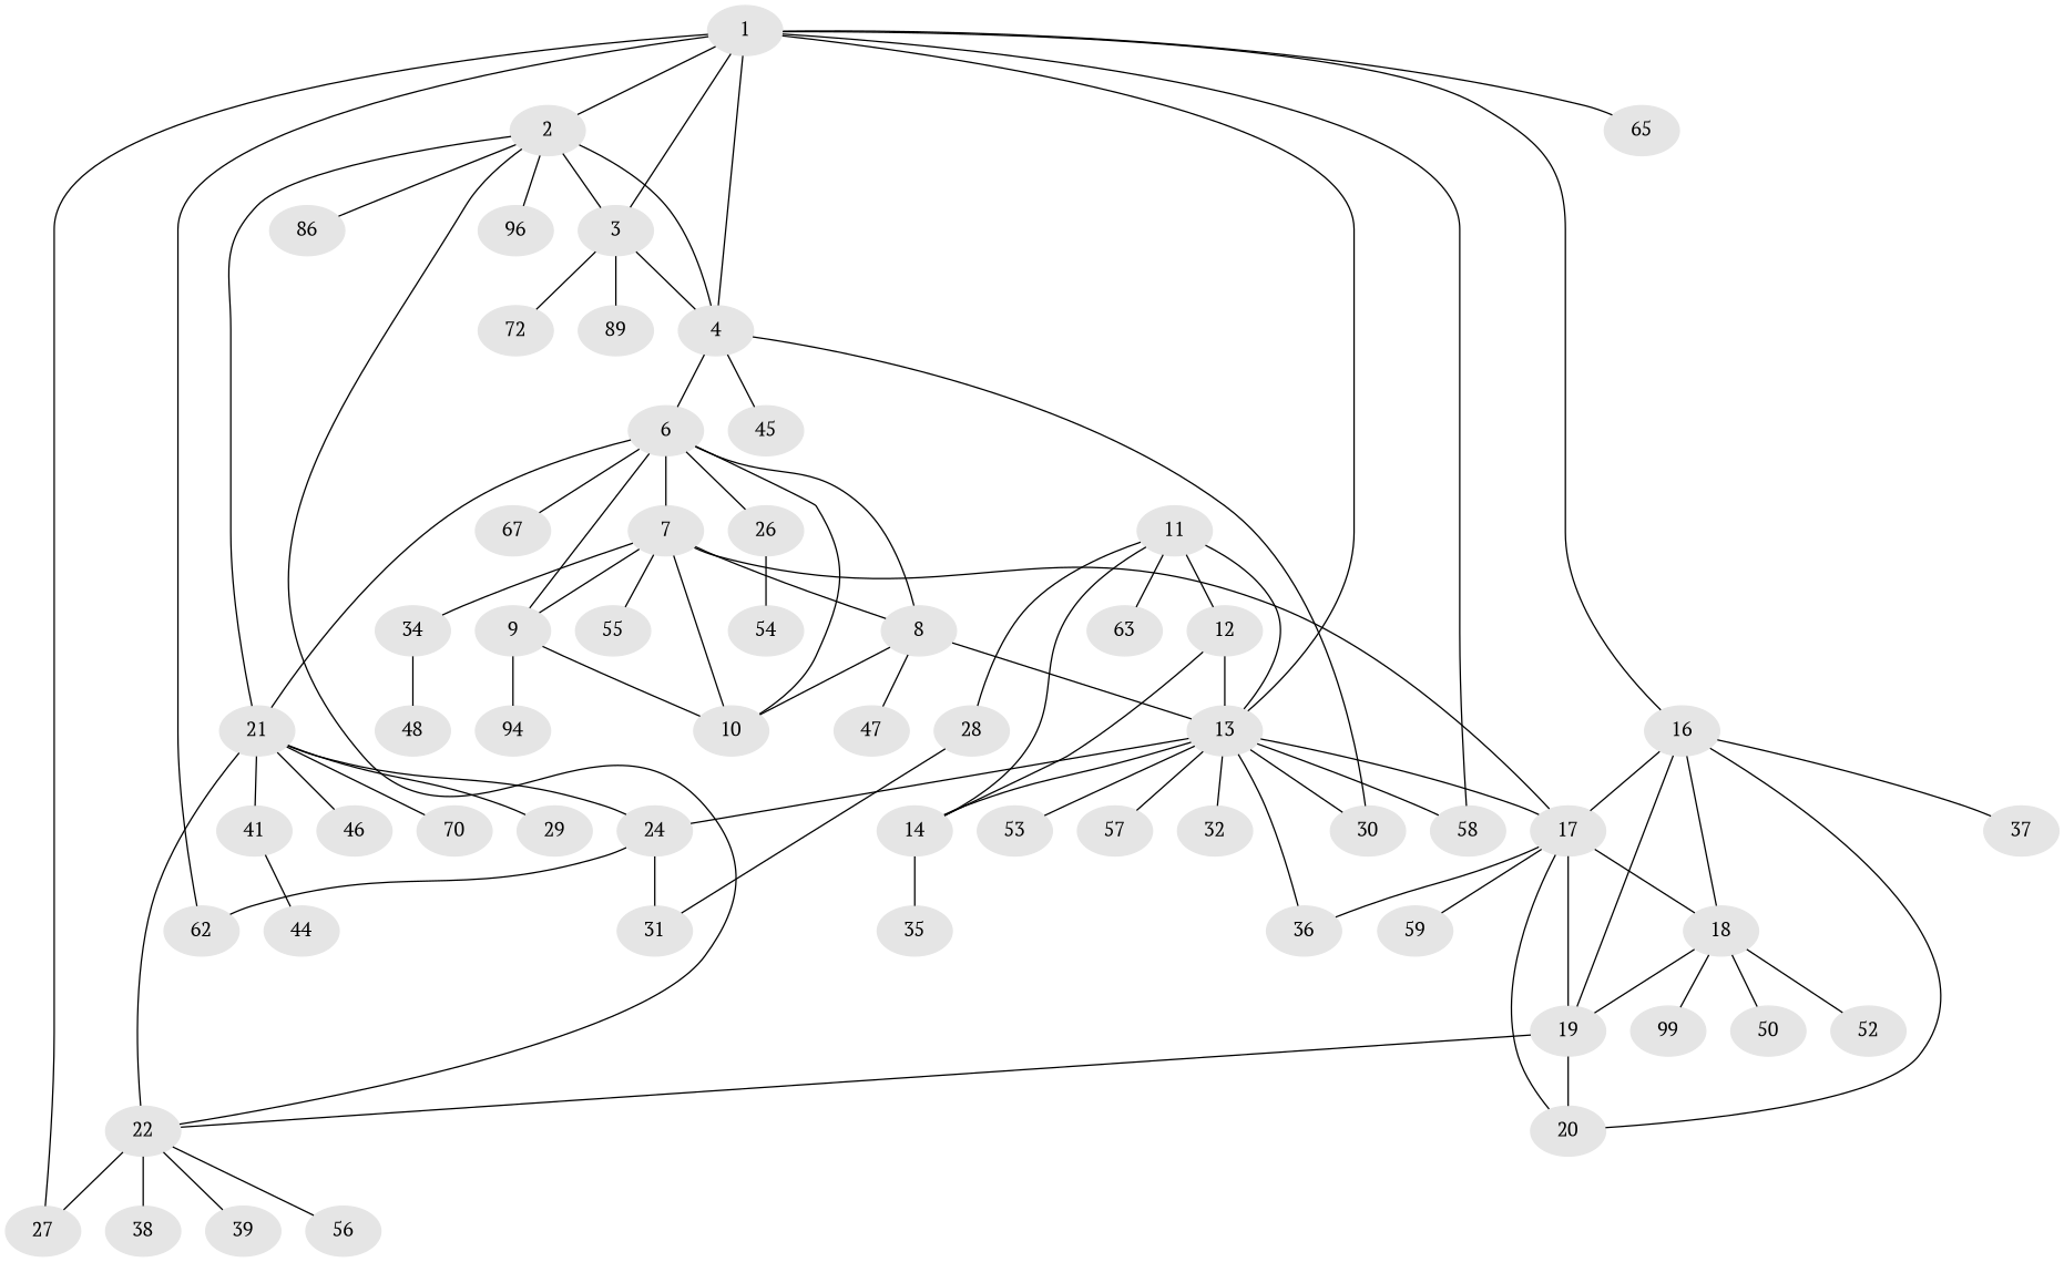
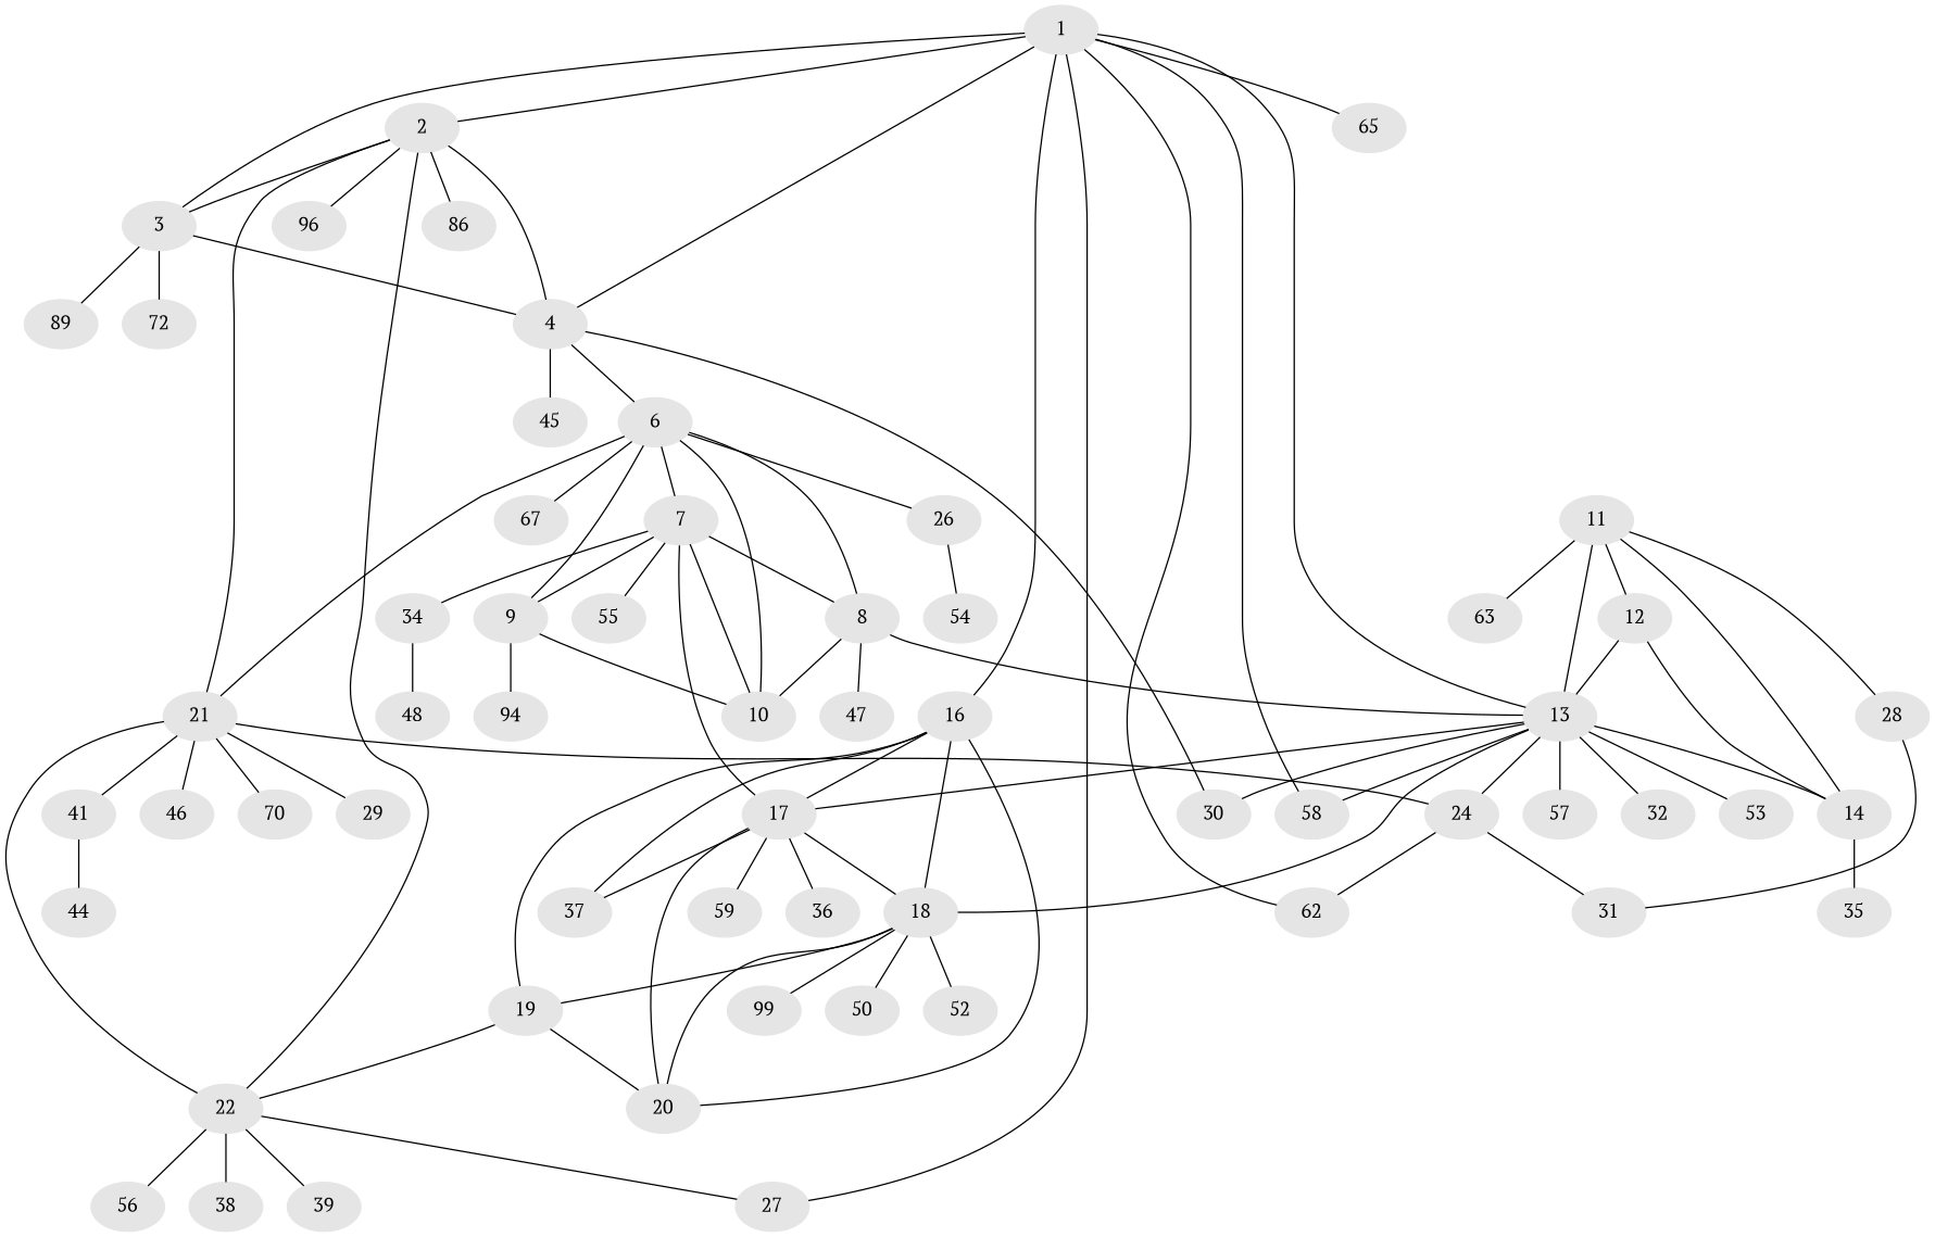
  graph {
    fontname="PT Serif"
    node [color=gray90 fontname="PT Serif" style=filled]
    edge [fontname="PT Serif"]
    1
    2
    3
    4 [super="+5+60+76+79+93+90"]
    13 [super="+15+75"]
    16
    27
    58 [super="+80"]
    62
    65
    21 [super="+40"]
    22 [super="+61+23+51+95"]
    86
    96
    72
    89
    6
    30 [super="+84"]
    45
    17 [super="+42"]
    14
    18
    24
    32 [super="+69"]
    53
    57
    19
    20 [super="+49+98"]
    37
    29 [super="+91"]
    41
    46
    70
    38
    39
    56
    7
    8 [super="+68+78+64"]
    9
    10
    26
    67
    34
    55
    47 [super="+100+73"]
    94
    54 [super="+74"]
    36 [super="+82+66"]
    59
    48
    11
    12
    28
    63
    35
    31
    50
    52
    99
    44
    1 -- 2
    1 -- 3
    1 -- 4 [weight=2]
    1 -- 13
    1 -- 16
    1 -- 27
    1 -- 58
    1 -- 62
    1 -- 65
    2 -- 3
    2 -- 4 [weight=2]
    2 -- 21
    2 -- 22
    2 -- 86
    2 -- 96
    3 -- 4 [weight=2]
    3 -- 72
    3 -- 89
    4 -- 6
    4 -- 30
    4 -- 45
    13 -- 58
    13 -- 30
    13 -- 17
    13 -- 14 [weight=2]
-   13 -- 36
+   13 -- 18
    13 -- 24
    13 -- 32
    13 -- 53
    13 -- 57
    16 -- 17
    16 -- 18
    16 -- 19
    16 -- 20
    16 -- 37
    21 -- 22 [weight=3]
    21 -- 24
    21 -- 29
    21 -- 41
    21 -- 46
    21 -- 70
    22 -- 27
    22 -- 38
    22 -- 39
    22 -- 56
    6 -- 21
    6 -- 7
    6 -- 8
    6 -- 9
    6 -- 10
    6 -- 26
    6 -- 67
    17 -- 18
-   17 -- 19
+   17 -- 37
    17 -- 20
    17 -- 36
    17 -- 59
    14 -- 35
    18 -- 19
+   18 -- 20
    18 -- 50
    18 -- 52
    18 -- 99
    24 -- 62
    24 -- 31
    19 -- 22
    19 -- 20
    41 -- 44
    7 -- 17
    7 -- 8
    7 -- 9
    7 -- 10
    7 -- 34
    7 -- 55
    8 -- 13
    8 -- 10
    8 -- 47
    9 -- 10
    9 -- 94
    26 -- 54
    34 -- 48
    11 -- 13 [weight=2]
    11 -- 14
    11 -- 12
    11 -- 28
    11 -- 63
    12 -- 13 [weight=2]
    12 -- 14
    28 -- 31
  }
